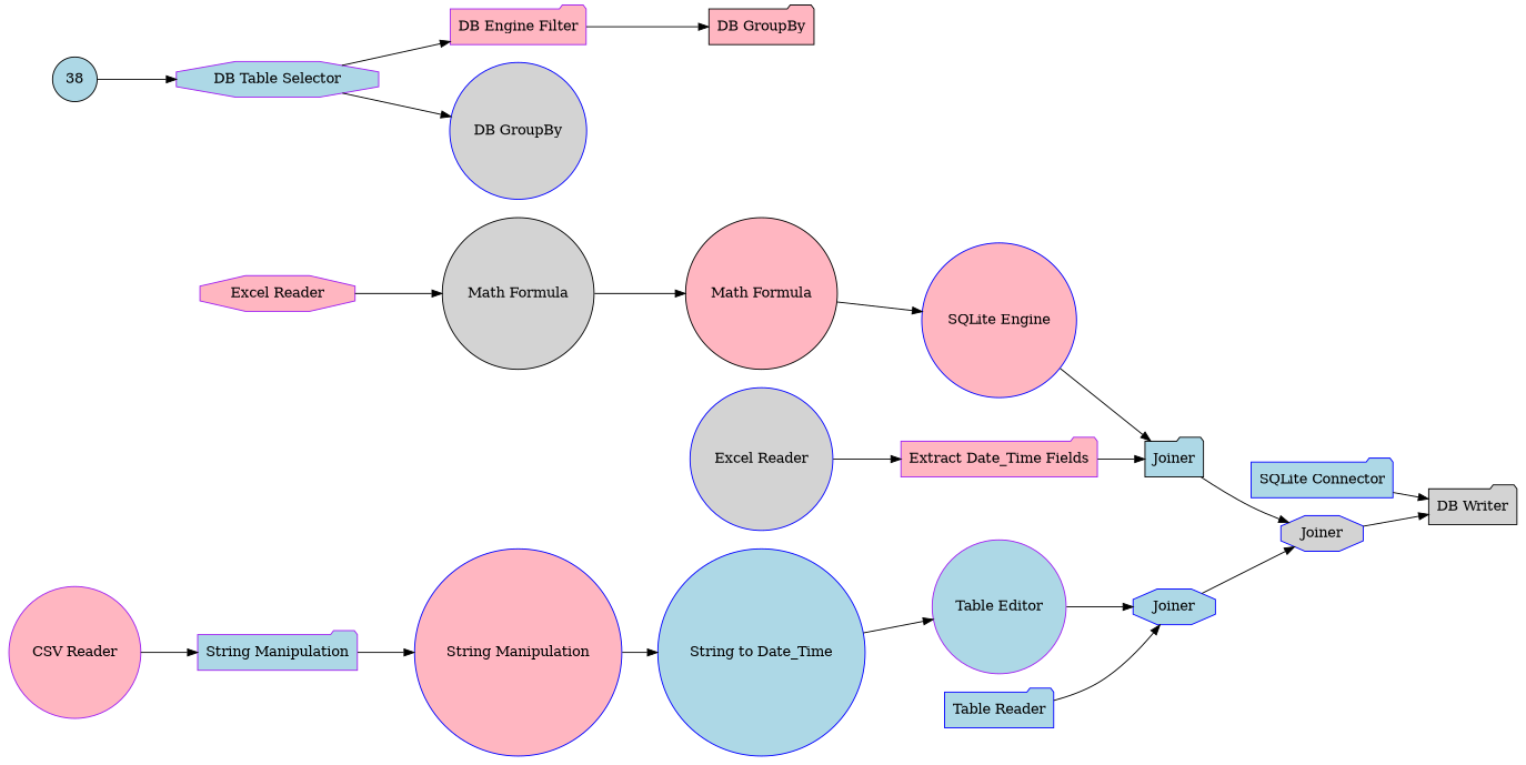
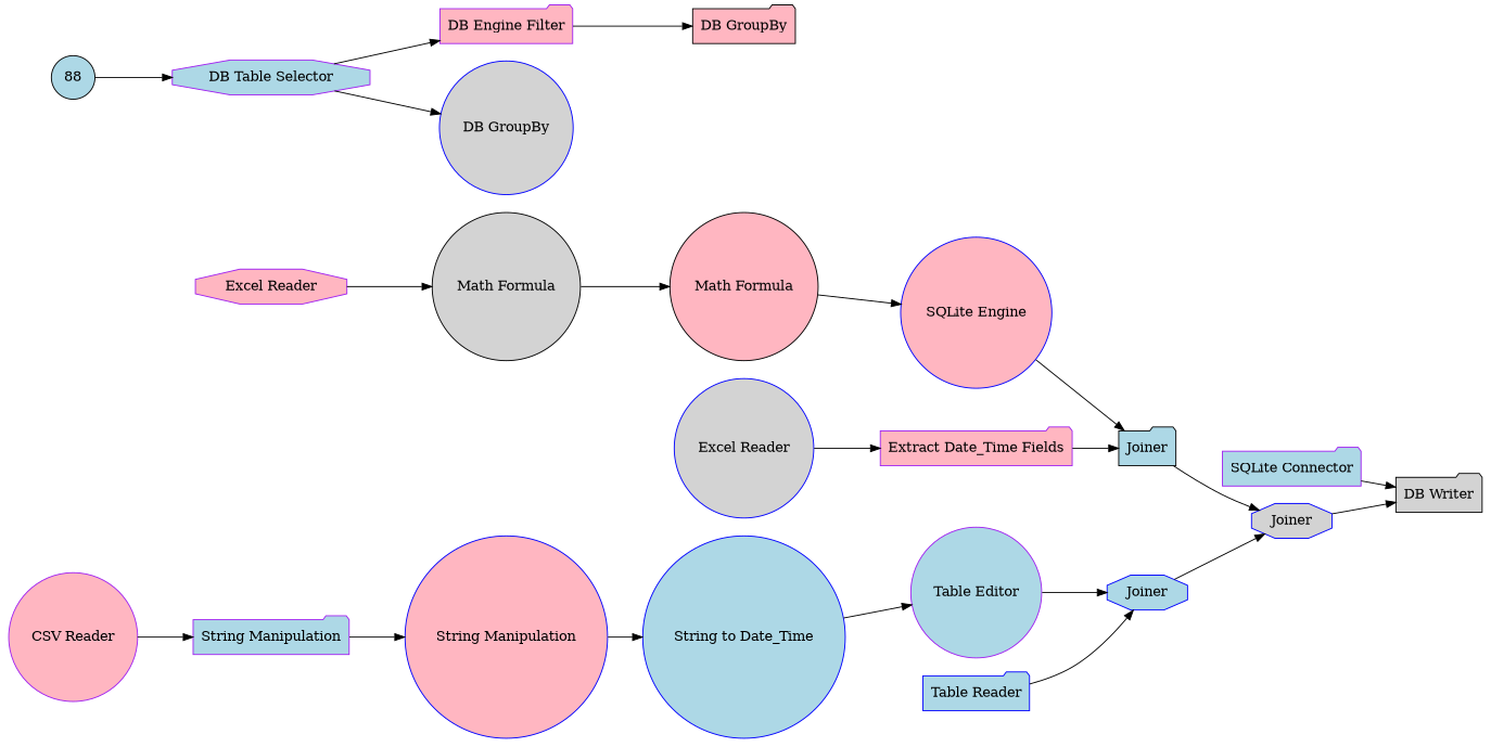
  digraph {
    rankdir=LR
    node [color=purple fillcolor=lightblue shape=circle style=filled]
-   n1 [color=blue label="SQLite Connector" shape=folder]
+   n1 [label="SQLite Connector" shape=folder]
    n2 [color=black fillcolor=lightgrey label="DB Writer" shape=folder]
    n3 [label="String Manipulation" shape=folder]
    n4 [color=blue fillcolor=lightpink label="String Manipulation"]
    n5 [color=blue label="String to Date_Time"]
    n6 [label="Table Editor"]
    n7 [color=black fillcolor=lightpink label="Math Formula"]
    n8 [color=blue fillcolor=lightpink label="SQLite Engine"]
    n9 [color=black label=Joiner shape=folder]
    n10 [color=blue fillcolor=lightgrey label=Joiner shape=octagon]
    n11 [color=black fillcolor=lightgrey label="Math Formula"]
    n12 [color=blue label=Joiner shape=octagon]
    n13 [fillcolor=lightpink label="Extract Date_Time Fields" shape=folder]
    n14 [color=blue fillcolor=lightgrey label="Excel Reader"]
    n15 [fillcolor=lightpink label="Excel Reader" shape=octagon]
    n16 [color=blue label="Table Reader" shape=folder]
    n17 [fillcolor=lightpink label="CSV Reader"]
    n18 [label="DB Table Selector" shape=octagon]
    n19 [fillcolor=lightpink label="DB Engine Filter" shape=folder]
    n20 [color=blue fillcolor=lightgrey label="DB GroupBy"]
    n21 [color=black fillcolor=lightpink label="DB GroupBy" shape=folder]
-   38 [color=black]
+   38 [color=black label=88]
    n1 -> n2
    n3 -> n4
    n4 -> n5
    n5 -> n6
    n6 -> n12
    n7 -> n8
    n8 -> n9
    n9 -> n10
    n10 -> n2
    n11 -> n7
    n12 -> n10
    n13 -> n9
    n14 -> n13
    n15 -> n11
    n16 -> n12
    n17 -> n3
    n18 -> n19
    n18 -> n20
    n19 -> n21
    38 -> n18
  }
